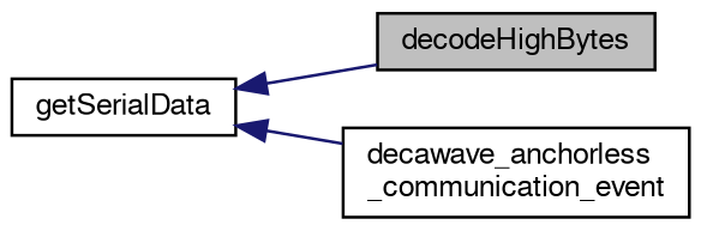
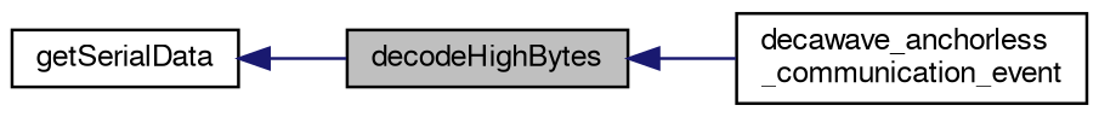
  digraph {
    rankdir=LR
    node [color=black fillcolor=white fontname=FreeSans fontsize=10 shape=record style=filled]
    edge [color=midnightblue dir=back fontname=FreeSans fontsize=10 labelfontname=FreeSans labelfontsize=10 style=solid]
    n1 [fillcolor=grey75 fontcolor=black height=0.2 label=decodeHighBytes width=0.4]
    n2 [height=0.2 label=getSerialData width=0.4]
    n3 [height=0.2 label="decawave_anchorless\l_communication_event" width=0.4]
    n2 -> n1
-   n2 -> n3
+   n1 -> n3
  }
